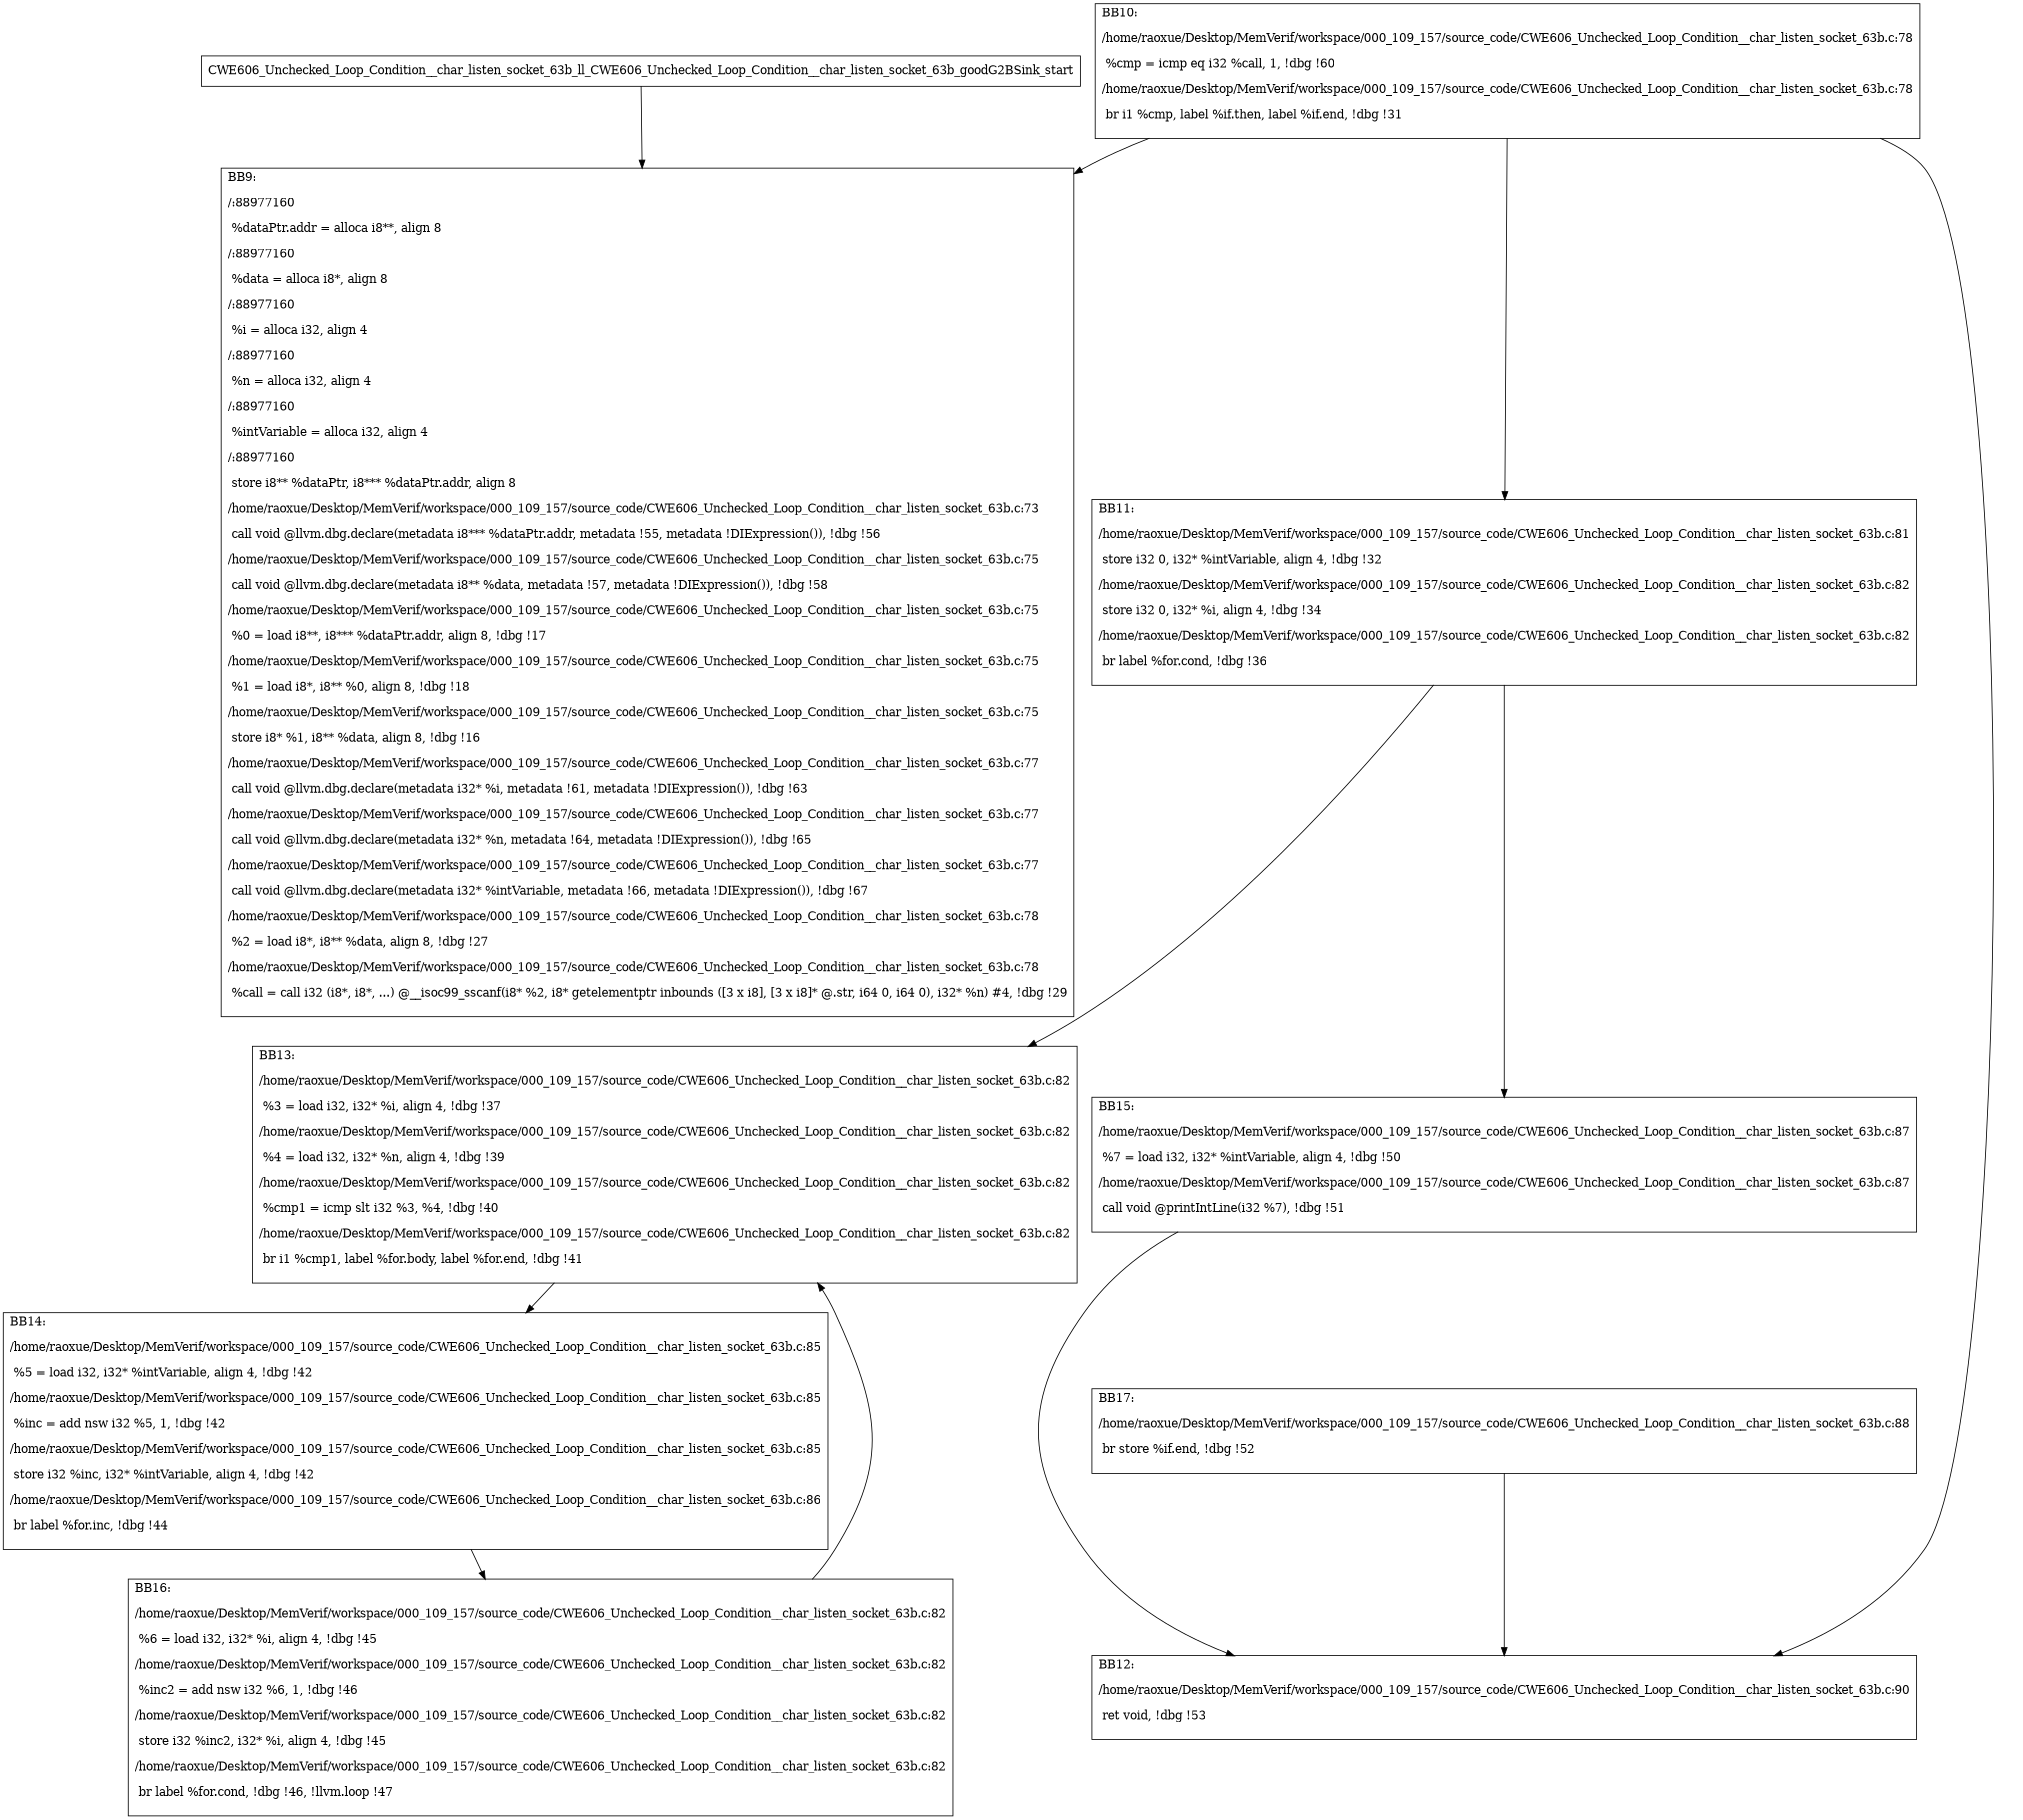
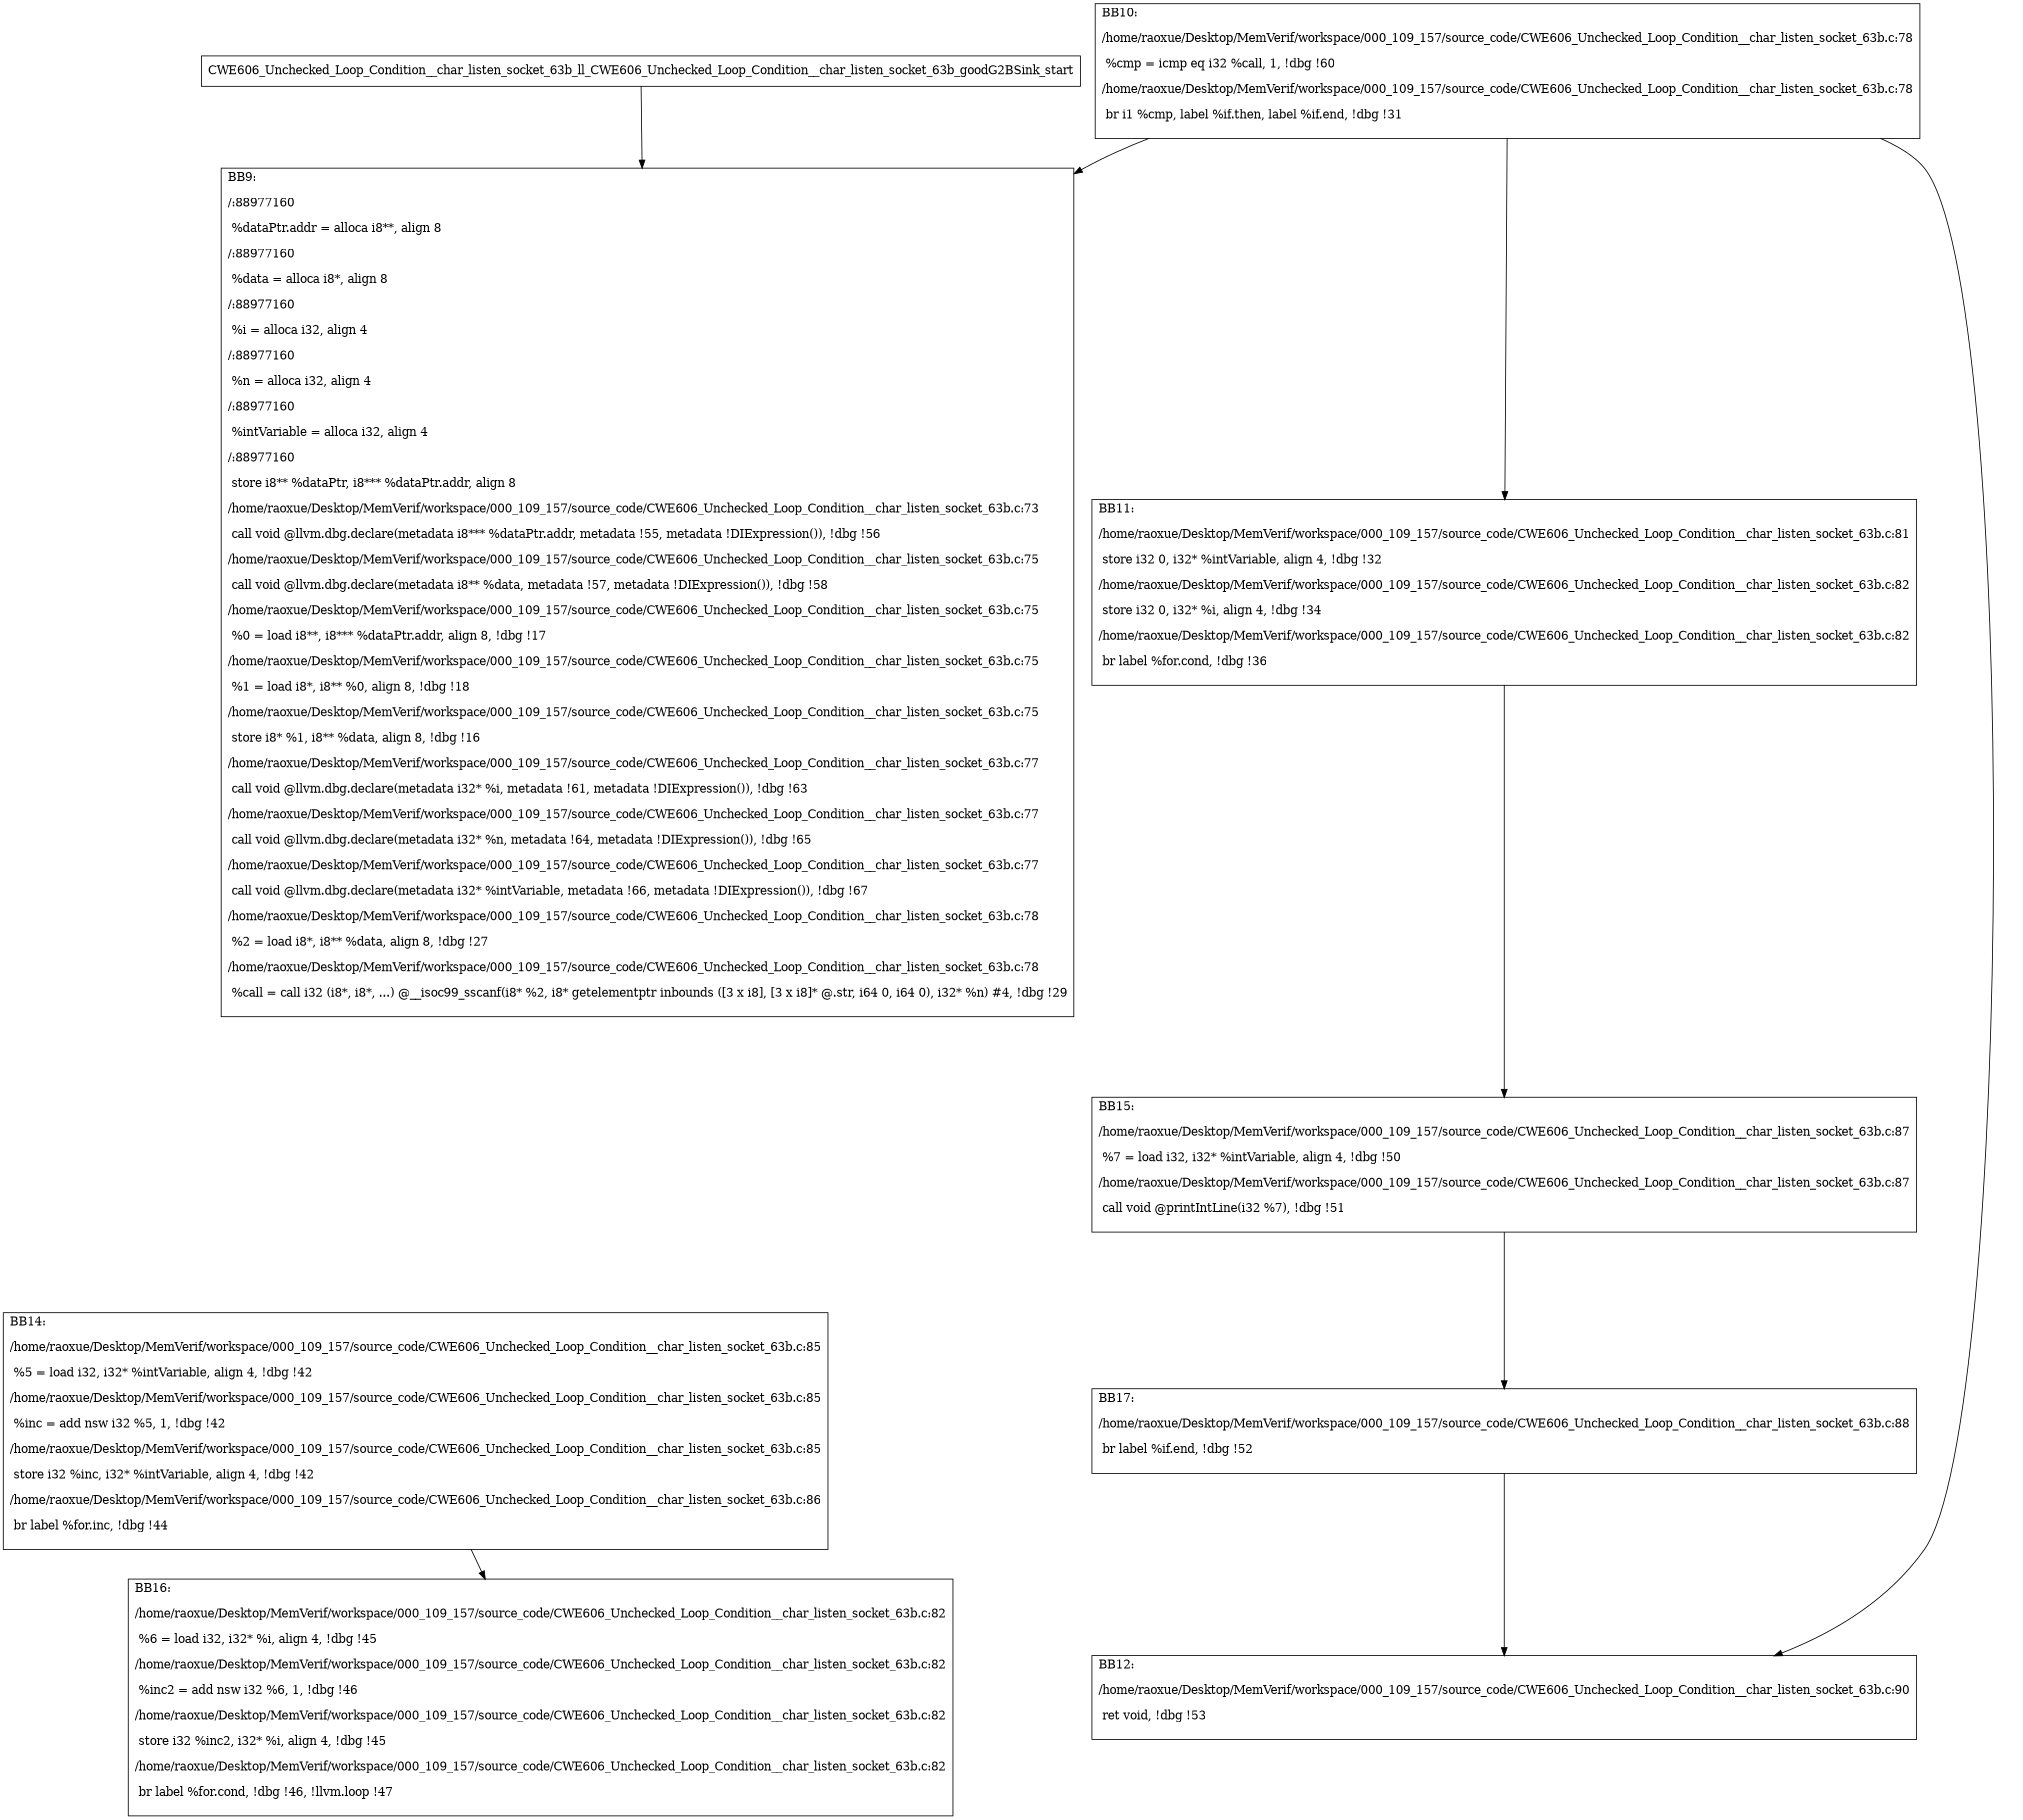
  digraph {
    node [shape=record]
    n1 [label="{CWE606_Unchecked_Loop_Condition__char_listen_socket_63b_ll_CWE606_Unchecked_Loop_Condition__char_listen_socket_63b_goodG2BSink_start}"]
    n2 [label="{BB9:\l\l/:88977160\l\n  %dataPtr.addr = alloca i8**, align 8\l\n/:88977160\l\n  %data = alloca i8*, align 8\l\n/:88977160\l\n  %i = alloca i32, align 4\l\n/:88977160\l\n  %n = alloca i32, align 4\l\n/:88977160\l\n  %intVariable = alloca i32, align 4\l\n/:88977160\l\n  store i8** %dataPtr, i8*** %dataPtr.addr, align 8\l\n/home/raoxue/Desktop/MemVerif/workspace/000_109_157/source_code/CWE606_Unchecked_Loop_Condition__char_listen_socket_63b.c:73\l\n  call void @llvm.dbg.declare(metadata i8*** %dataPtr.addr, metadata !55, metadata !DIExpression()), !dbg !56\l\n/home/raoxue/Desktop/MemVerif/workspace/000_109_157/source_code/CWE606_Unchecked_Loop_Condition__char_listen_socket_63b.c:75\l\n  call void @llvm.dbg.declare(metadata i8** %data, metadata !57, metadata !DIExpression()), !dbg !58\l\n/home/raoxue/Desktop/MemVerif/workspace/000_109_157/source_code/CWE606_Unchecked_Loop_Condition__char_listen_socket_63b.c:75\l\n  %0 = load i8**, i8*** %dataPtr.addr, align 8, !dbg !17\l\n/home/raoxue/Desktop/MemVerif/workspace/000_109_157/source_code/CWE606_Unchecked_Loop_Condition__char_listen_socket_63b.c:75\l\n  %1 = load i8*, i8** %0, align 8, !dbg !18\l\n/home/raoxue/Desktop/MemVerif/workspace/000_109_157/source_code/CWE606_Unchecked_Loop_Condition__char_listen_socket_63b.c:75\l\n  store i8* %1, i8** %data, align 8, !dbg !16\l\n/home/raoxue/Desktop/MemVerif/workspace/000_109_157/source_code/CWE606_Unchecked_Loop_Condition__char_listen_socket_63b.c:77\l\n  call void @llvm.dbg.declare(metadata i32* %i, metadata !61, metadata !DIExpression()), !dbg !63\l\n/home/raoxue/Desktop/MemVerif/workspace/000_109_157/source_code/CWE606_Unchecked_Loop_Condition__char_listen_socket_63b.c:77\l\n  call void @llvm.dbg.declare(metadata i32* %n, metadata !64, metadata !DIExpression()), !dbg !65\l\n/home/raoxue/Desktop/MemVerif/workspace/000_109_157/source_code/CWE606_Unchecked_Loop_Condition__char_listen_socket_63b.c:77\l\n  call void @llvm.dbg.declare(metadata i32* %intVariable, metadata !66, metadata !DIExpression()), !dbg !67\l\n/home/raoxue/Desktop/MemVerif/workspace/000_109_157/source_code/CWE606_Unchecked_Loop_Condition__char_listen_socket_63b.c:78\l\n  %2 = load i8*, i8** %data, align 8, !dbg !27\l\n/home/raoxue/Desktop/MemVerif/workspace/000_109_157/source_code/CWE606_Unchecked_Loop_Condition__char_listen_socket_63b.c:78\l\n  %call = call i32 (i8*, i8*, ...) @__isoc99_sscanf(i8* %2, i8* getelementptr inbounds ([3 x i8], [3 x i8]* @.str, i64 0, i64 0), i32* %n) #4, !dbg !29\l\n}"]
    n3 [label="{BB10:\l\l/home/raoxue/Desktop/MemVerif/workspace/000_109_157/source_code/CWE606_Unchecked_Loop_Condition__char_listen_socket_63b.c:78\l\n  %cmp = icmp eq i32 %call, 1, !dbg !60\l\n/home/raoxue/Desktop/MemVerif/workspace/000_109_157/source_code/CWE606_Unchecked_Loop_Condition__char_listen_socket_63b.c:78\l\n  br i1 %cmp, label %if.then, label %if.end, !dbg !31\l\n}"]
    n4 [label="{BB11:\l\l/home/raoxue/Desktop/MemVerif/workspace/000_109_157/source_code/CWE606_Unchecked_Loop_Condition__char_listen_socket_63b.c:81\l\n  store i32 0, i32* %intVariable, align 4, !dbg !32\l\n/home/raoxue/Desktop/MemVerif/workspace/000_109_157/source_code/CWE606_Unchecked_Loop_Condition__char_listen_socket_63b.c:82\l\n  store i32 0, i32* %i, align 4, !dbg !34\l\n/home/raoxue/Desktop/MemVerif/workspace/000_109_157/source_code/CWE606_Unchecked_Loop_Condition__char_listen_socket_63b.c:82\l\n  br label %for.cond, !dbg !36\l\n}"]
    n5 [label="{BB12:\l\l/home/raoxue/Desktop/MemVerif/workspace/000_109_157/source_code/CWE606_Unchecked_Loop_Condition__char_listen_socket_63b.c:90\l\n  ret void, !dbg !53\l\n}"]
-   n6 [label="{BB13:\l\l/home/raoxue/Desktop/MemVerif/workspace/000_109_157/source_code/CWE606_Unchecked_Loop_Condition__char_listen_socket_63b.c:82\l\n  %3 = load i32, i32* %i, align 4, !dbg !37\l\n/home/raoxue/Desktop/MemVerif/workspace/000_109_157/source_code/CWE606_Unchecked_Loop_Condition__char_listen_socket_63b.c:82\l\n  %4 = load i32, i32* %n, align 4, !dbg !39\l\n/home/raoxue/Desktop/MemVerif/workspace/000_109_157/source_code/CWE606_Unchecked_Loop_Condition__char_listen_socket_63b.c:82\l\n  %cmp1 = icmp slt i32 %3, %4, !dbg !40\l\n/home/raoxue/Desktop/MemVerif/workspace/000_109_157/source_code/CWE606_Unchecked_Loop_Condition__char_listen_socket_63b.c:82\l\n  br i1 %cmp1, label %for.body, label %for.end, !dbg !41\l\n}"]
    n7 [label="{BB15:\l\l/home/raoxue/Desktop/MemVerif/workspace/000_109_157/source_code/CWE606_Unchecked_Loop_Condition__char_listen_socket_63b.c:87\l\n  %7 = load i32, i32* %intVariable, align 4, !dbg !50\l\n/home/raoxue/Desktop/MemVerif/workspace/000_109_157/source_code/CWE606_Unchecked_Loop_Condition__char_listen_socket_63b.c:87\l\n  call void @printIntLine(i32 %7), !dbg !51\l\n}"]
    n8 [label="{BB14:\l\l/home/raoxue/Desktop/MemVerif/workspace/000_109_157/source_code/CWE606_Unchecked_Loop_Condition__char_listen_socket_63b.c:85\l\n  %5 = load i32, i32* %intVariable, align 4, !dbg !42\l\n/home/raoxue/Desktop/MemVerif/workspace/000_109_157/source_code/CWE606_Unchecked_Loop_Condition__char_listen_socket_63b.c:85\l\n  %inc = add nsw i32 %5, 1, !dbg !42\l\n/home/raoxue/Desktop/MemVerif/workspace/000_109_157/source_code/CWE606_Unchecked_Loop_Condition__char_listen_socket_63b.c:85\l\n  store i32 %inc, i32* %intVariable, align 4, !dbg !42\l\n/home/raoxue/Desktop/MemVerif/workspace/000_109_157/source_code/CWE606_Unchecked_Loop_Condition__char_listen_socket_63b.c:86\l\n  br label %for.inc, !dbg !44\l\n}"]
    n9 [label="{BB16:\l\l/home/raoxue/Desktop/MemVerif/workspace/000_109_157/source_code/CWE606_Unchecked_Loop_Condition__char_listen_socket_63b.c:82\l\n  %6 = load i32, i32* %i, align 4, !dbg !45\l\n/home/raoxue/Desktop/MemVerif/workspace/000_109_157/source_code/CWE606_Unchecked_Loop_Condition__char_listen_socket_63b.c:82\l\n  %inc2 = add nsw i32 %6, 1, !dbg !46\l\n/home/raoxue/Desktop/MemVerif/workspace/000_109_157/source_code/CWE606_Unchecked_Loop_Condition__char_listen_socket_63b.c:82\l\n  store i32 %inc2, i32* %i, align 4, !dbg !45\l\n/home/raoxue/Desktop/MemVerif/workspace/000_109_157/source_code/CWE606_Unchecked_Loop_Condition__char_listen_socket_63b.c:82\l\n  br label %for.cond, !dbg !46, !llvm.loop !47\l\n}"]
-   n10 [label="{BB17:\l\l/home/raoxue/Desktop/MemVerif/workspace/000_109_157/source_code/CWE606_Unchecked_Loop_Condition__char_listen_socket_63b.c:88\l\n  br store %if.end, !dbg !52\l\n}"]
+   n10 [label="{BB17:\l\l/home/raoxue/Desktop/MemVerif/workspace/000_109_157/source_code/CWE606_Unchecked_Loop_Condition__char_listen_socket_63b.c:88\l\n  br label %if.end, !dbg !52\l\n}"]
    n1 -> n2
    n3 -> n2
    n3 -> n4
    n3 -> n5
-   n4 -> n6
    n4 -> n7
-   n6 -> n8
-   n7 -> n5
+   n7 -> n10
    n8 -> n9
-   n9 -> n6
    n10 -> n5
  }
